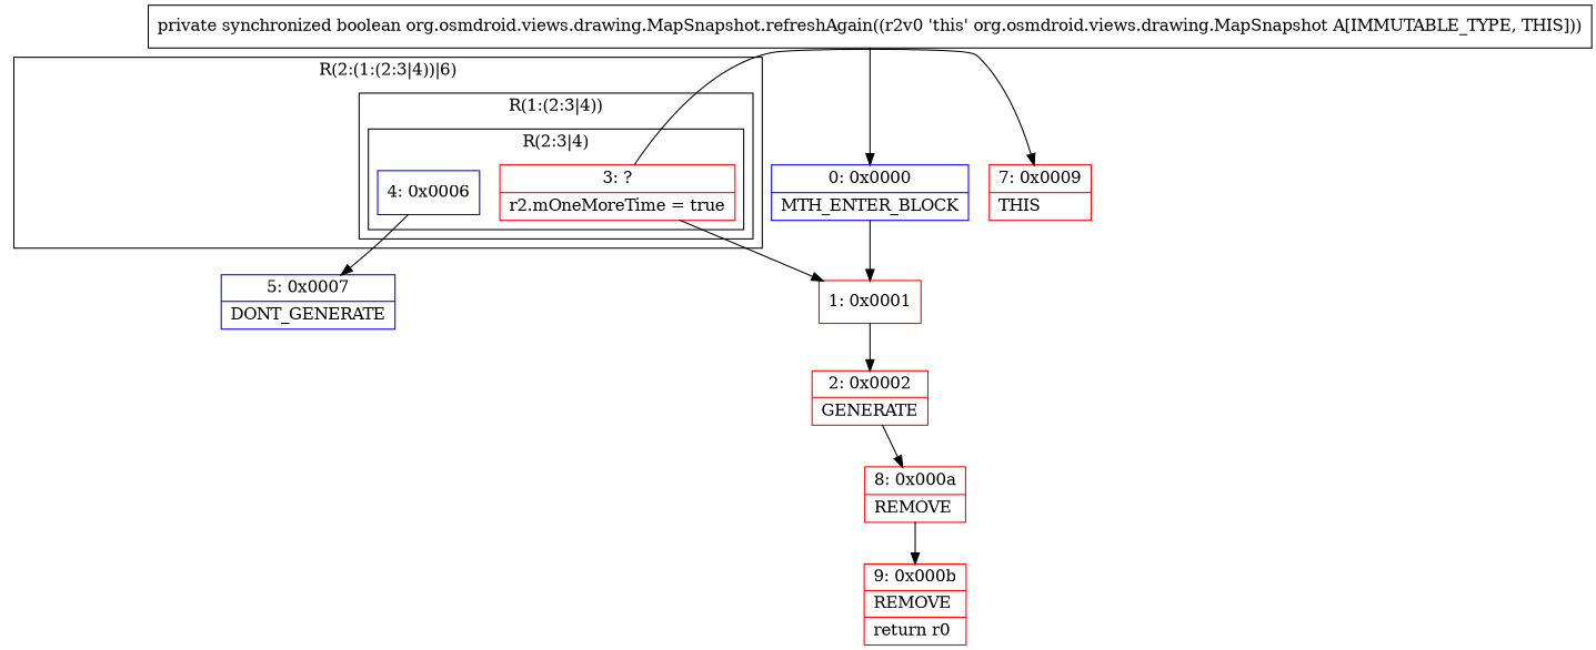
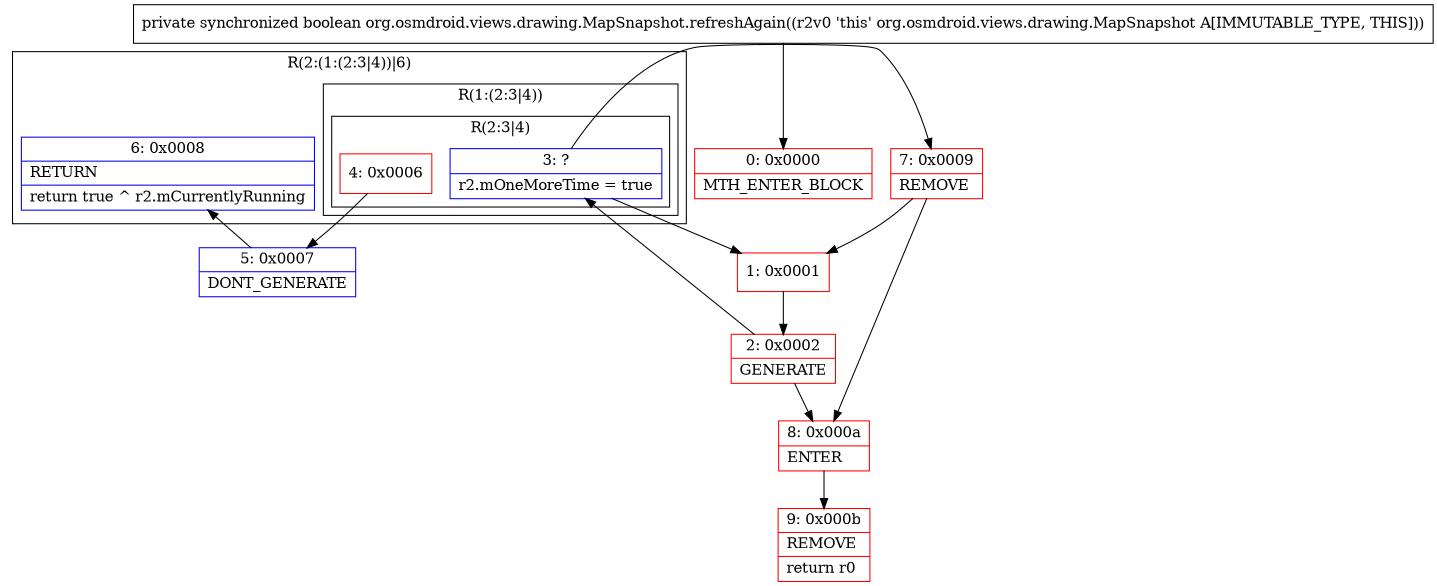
  digraph {
    node [color=red shape=record]
-   n1 [label="{3\:\ ?|r2.mOneMoreTime = true\l}"]
-   n2 [color=blue label="{4\:\ 0x0006}"]
-   n4 [label="{7\:\ 0x0009|THIS\l}"]
+   n1 [color=blue label="{3\:\ ?|r2.mOneMoreTime = true\l}"]
+   n2 [label="{4\:\ 0x0006}"]
+   n3 [color=blue label="{6\:\ 0x0008|RETURN\l|return true ^ r2.mCurrentlyRunning\l}"]
+   n4 [label="{7\:\ 0x0009|REMOVE\l}"]
    n5 [label="{1\:\ 0x0001}"]
    n6 [color=blue label="{5\:\ 0x0007|DONT_GENERATE\l}"]
-   n7 [label="{8\:\ 0x000a|REMOVE\l}"]
-   n8 [color=blue label="{0\:\ 0x0000|MTH_ENTER_BLOCK\l}"]
+   n7 [label="{8\:\ 0x000a|ENTER\l}"]
+   n8 [label="{0\:\ 0x0000|MTH_ENTER_BLOCK\l}"]
    n9 [label="{2\:\ 0x0002|GENERATE\l}"]
    n10 [label="{9\:\ 0x000b|REMOVE\l|return r0\l}"]
    n11 [label="{private synchronized boolean org.osmdroid.views.drawing.MapSnapshot.refreshAgain((r2v0 'this' org.osmdroid.views.drawing.MapSnapshot A[IMMUTABLE_TYPE, THIS])) }" color=""]
    subgraph cluster_1 {
      label="R(2:(1:(2:3|4))|6)"
+     n3
      subgraph cluster_2 {
        label="R(1:(2:3|4))"
        subgraph cluster_3 {
          label="R(2:3|4)"
          n1
          n2
        }
      }
    }
    n1 -> n4
    n1 -> n5
    n2 -> n6
+   n4 -> n7
    n5 -> n9
+   n6 -> n3
    n7 -> n10
-   n8 -> n5
+   n4 -> n5
+   n9 -> n1
    n9 -> n7
    n11 -> n8
  }
